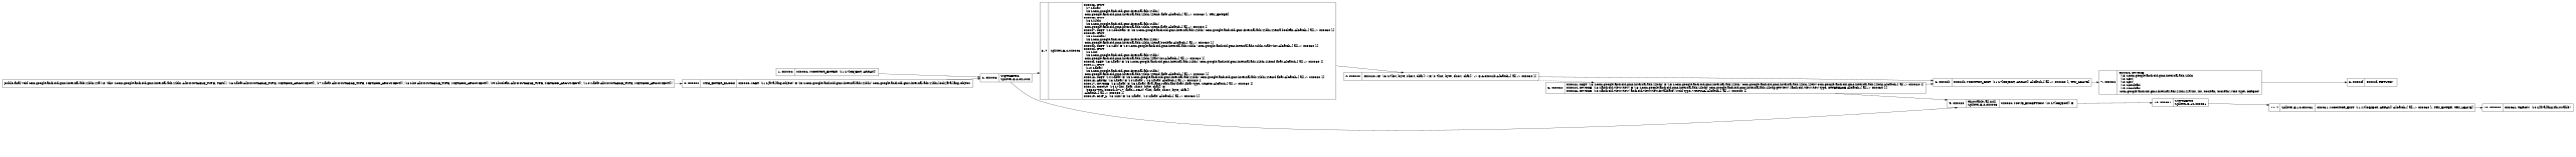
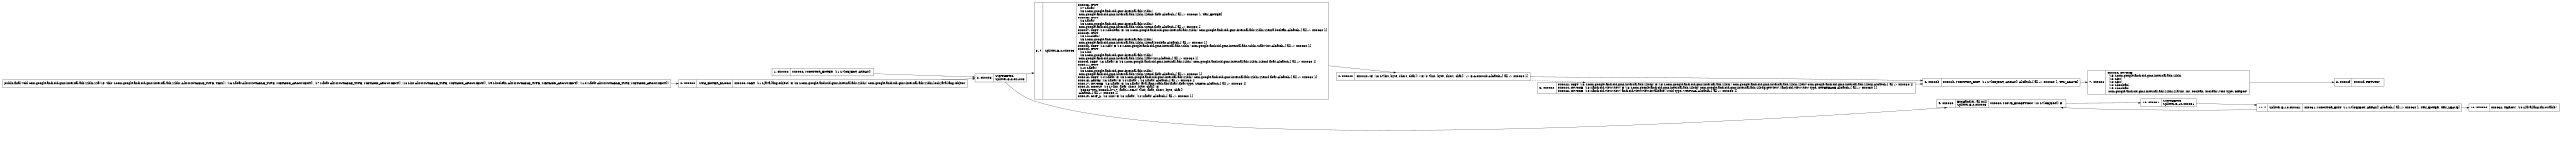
  digraph {
    rankdir=LR
    node [shape=record]
    n1 [label="{0\:\ 0x0000|MTH_ENTER_BLOCK\l|0x0000: IGET  (r1 I:java.lang.Object) = (r5 I:com.google.android.gms.internal.ads.zzbhr) com.google.android.gms.internal.ads.zzbhr.lock java.lang.Object \l}"]
    n2 [label="{2\:\ 0x0003|SYNTHETIC\lSplitter:B:2:0x1003\l}"]
    n3 [label="{1\:\ 0x0002|0x0002: MONITOR_ENTER  (r1 I:?[OBJECT, ARRAY]) \l}"]
-   n4 [label="{3\:\ ?|Splitter:B:2:0x0003\l|0x0003: IPUT  \l  (r7 I:float)\l  (r5 I:com.google.android.gms.internal.ads.zzbhr)\l com.google.android.gms.internal.ads.zzbhr.zzemb float A[Catch:\{ all \-\> 0x0030 \}, TRY_ENTER]\l0x0005: IPUT  \l  (r6 I:zzbhr)\l  (r5 I:com.google.android.gms.internal.ads.zzbhr)\l com.google.android.gms.internal.ads.zzbhr.zzemc float A[Catch:\{ all \-\> 0x0030 \}]\l0x0007: IGET  (r0 I:boolean) = (r5 I:com.google.android.gms.internal.ads.zzbhr) com.google.android.gms.internal.ads.zzbhr.zzema boolean A[Catch:\{ all \-\> 0x0030 \}]\l0x0009: IPUT  \l  (r9 I:boolean)\l  (r5 I:com.google.android.gms.internal.ads.zzbhr)\l com.google.android.gms.internal.ads.zzbhr.zzema boolean A[Catch:\{ all \-\> 0x0030 \}]\l0x000b: IGET  (r2 I:int) = (r5 I:com.google.android.gms.internal.ads.zzbhr) com.google.android.gms.internal.ads.zzbhr.zzabv int A[Catch:\{ all \-\> 0x0030 \}]\l0x000d: IPUT  \l  (r8 I:int)\l  (r5 I:com.google.android.gms.internal.ads.zzbhr)\l com.google.android.gms.internal.ads.zzbhr.zzabv int A[Catch:\{ all \-\> 0x0030 \}]\l0x000f: IGET  (r3 I:float) = (r5 I:com.google.android.gms.internal.ads.zzbhr) com.google.android.gms.internal.ads.zzbhr.zzemd float A[Catch:\{ all \-\> 0x0030 \}]\l0x0011: IPUT  \l  (r10 I:float)\l  (r5 I:com.google.android.gms.internal.ads.zzbhr)\l com.google.android.gms.internal.ads.zzbhr.zzemd float A[Catch:\{ all \-\> 0x0030 \}]\l0x0013: IGET  (r4 I:float) = (r5 I:com.google.android.gms.internal.ads.zzbhr) com.google.android.gms.internal.ads.zzbhr.zzemd float A[Catch:\{ all \-\> 0x0030 \}]\l0x0015: ARITH  (r3 I:float) = (r4 I:float) \- (r3 I:float) A[Catch:\{ all \-\> 0x0030 \}]\l0x0017: INVOKE  (r3 I:float) = (r3 I:float) java.lang.Math.abs(float):float type: STATIC A[Catch:\{ all \-\> 0x0030 \}]\l0x001b: CONST  (r4 I:?[int, float, short, byte, char]) = \l  (953267991(0x38d1b717, float:1.0E\-4) ?[int, float, short, byte, char])\l A[Catch:\{ all \-\> 0x0030 \}]\l0x001e: CMP_L  (r3 I:int) = (r3 I:float), (r4 I:float) A[Catch:\{ all \-\> 0x0030 \}]\l}"]
-   n5 [label="{9\:\ 0x0030|Throwable: all null\lSplitter:B:2:0x0003\l|0x0030: MOVE_EXCEPTION  (r0 I:?[OBJECT]) =  \l}"]
+   n4 [label="{3\:\ ?|Splitter:B:2:0x0003\l|0x0003: IPUT  \l  (r7 I:float)\l  (r5 I:com.google.android.gms.internal.ads.zzbhr)\l com.google.android.gms.internal.ads.zzbhr.zzemb float A[Catch:\{ all \-\> 0x0030 \}, TRY_ENTER]\l0x0005: IPUT  \l  (r6 I:float)\l  (r5 I:com.google.android.gms.internal.ads.zzbhr)\l com.google.android.gms.internal.ads.zzbhr.zzemc float A[Catch:\{ all \-\> 0x0030 \}]\l0x0007: IGET  (r0 I:boolean) = (r5 I:com.google.android.gms.internal.ads.zzbhr) com.google.android.gms.internal.ads.zzbhr.zzema boolean A[Catch:\{ all \-\> 0x0030 \}]\l0x0009: IPUT  \l  (r9 I:boolean)\l  (r5 I:com.google.android.gms.internal.ads.zzbhr)\l com.google.android.gms.internal.ads.zzbhr.zzema boolean A[Catch:\{ all \-\> 0x0030 \}]\l0x000b: IGET  (r2 I:int) = (r5 I:com.google.android.gms.internal.ads.zzbhr) com.google.android.gms.internal.ads.zzbhr.zzabv int A[Catch:\{ all \-\> 0x0030 \}]\l0x000d: IPUT  \l  (r8 I:int)\l  (r5 I:com.google.android.gms.internal.ads.zzbhr)\l com.google.android.gms.internal.ads.zzbhr.zzabv int A[Catch:\{ all \-\> 0x0030 \}]\l0x000f: IGET  (r3 I:float) = (r5 I:com.google.android.gms.internal.ads.zzbhr) com.google.android.gms.internal.ads.zzbhr.zzemd float A[Catch:\{ all \-\> 0x0030 \}]\l0x0011: IPUT  \l  (r10 I:float)\l  (r5 I:com.google.android.gms.internal.ads.zzbhr)\l com.google.android.gms.internal.ads.zzbhr.zzemd float A[Catch:\{ all \-\> 0x0030 \}]\l0x0013: IGET  (r4 I:float) = (r5 I:com.google.android.gms.internal.ads.zzbhr) com.google.android.gms.internal.ads.zzbhr.zzemd float A[Catch:\{ all \-\> 0x0030 \}]\l0x0015: ARITH  (r3 I:float) = (r4 I:float) \- (r3 I:float) A[Catch:\{ all \-\> 0x0030 \}]\l0x0017: INVOKE  (r3 I:float) = (r3 I:float) java.lang.Math.abs(float):float type: STATIC A[Catch:\{ all \-\> 0x0030 \}]\l0x001b: CONST  (r4 I:?[int, float, short, byte, char]) = \l  (953267991(0x38d1b717, float:1.0E\-4) ?[int, float, short, byte, char])\l A[Catch:\{ all \-\> 0x0030 \}]\l0x001e: CMP_L  (r3 I:int) = (r3 I:float), (r4 I:float) A[Catch:\{ all \-\> 0x0030 \}]\l}"]
+   n5 [label="{9\:\ 0x0030|ExcHandler: all null\lSplitter:B:2:0x0003\l|0x0030: MOVE_EXCEPTION  (r0 I:?[OBJECT]) =  \l}"]
    n6 [label="{4\:\ 0x0020|0x0020: IF  (r3 I:?[int, byte, short, char]) \<= (0 ?[int, byte, short, char])  \-\> B:6:0x002b A[Catch:\{ all \-\> 0x0030 \}]\l}"]
    n7 [label="{10\:\ 0x0031|SYNTHETIC\lSplitter:B:10:0x0031\l}"]
    n8 [label="{5\:\ 0x0022|0x0022: IGET  (r3 I:com.google.android.gms.internal.ads.zzbdg) = (r5 I:com.google.android.gms.internal.ads.zzbhr) com.google.android.gms.internal.ads.zzbhr.zzebv com.google.android.gms.internal.ads.zzbdg A[Catch:\{ all \-\> 0x0030 \}]\l0x0024: INVOKE  (r3 I:android.view.View) = (r3 I:com.google.android.gms.internal.ads.zzbdg) com.google.android.gms.internal.ads.zzbdg.getView():android.view.View type: INTERFACE A[Catch:\{ all \-\> 0x0030 \}]\l0x0028: INVOKE  (r3 I:android.view.View) android.view.View.invalidate():void type: VIRTUAL A[Catch:\{ all \-\> 0x0030 \}]\l}"]
    n9 [label="{6\:\ 0x002b|0x002b: MONITOR_EXIT  (r1 I:?[OBJECT, ARRAY]) A[Catch:\{ all \-\> 0x0030 \}, TRY_LEAVE]\l}"]
    n10 [label="{7\:\ 0x002c|0x002c: INVOKE  \l  (r5 I:com.google.android.gms.internal.ads.zzbhr)\l  (r2 I:int)\l  (r8 I:int)\l  (r0 I:boolean)\l  (r9 I:boolean)\l com.google.android.gms.internal.ads.zzbhr.zza(int, int, boolean, boolean):void type: DIRECT \l}"]
    n11 [label="{8\:\ 0x002f|0x002f: RETURN   \l}"]
    n12 [label="{11\:\ ?|Splitter:B:10:0x0031\l|0x0031: MONITOR_EXIT  (r1 I:?[OBJECT, ARRAY]) A[Catch:\{ all \-\> 0x0030 \}, TRY_ENTER, TRY_LEAVE]\l}"]
    n13 [label="{12\:\ 0x0032|0x0032: THROW  (r0 I:java.lang.Throwable) \l}"]
    n14 [label="{public final void com.google.android.gms.internal.ads.zzbhr.zza((r5 'this' I:com.google.android.gms.internal.ads.zzbhr A[IMMUTABLE_TYPE, THIS]), (r6 I:float A[IMMUTABLE_TYPE, METHOD_ARGUMENT]), (r7 I:float A[IMMUTABLE_TYPE, METHOD_ARGUMENT]), (r8 I:int A[IMMUTABLE_TYPE, METHOD_ARGUMENT]), (r9 I:boolean A[IMMUTABLE_TYPE, METHOD_ARGUMENT]), (r10 I:float A[IMMUTABLE_TYPE, METHOD_ARGUMENT])) }"]
    n1 -> n2
    n2 -> n4
    n2 -> n5
    n3 -> n2
    n4 -> n6
    n5 -> n7
    n6 -> n8 [style=dashed]
    n6 -> n9
    n7 -> n12
    n8 -> n9
    n9 -> n10
    n10 -> n11
-   n8 -> n5
+   n12 -> n5
    n12 -> n13
    n14 -> n1
  }
